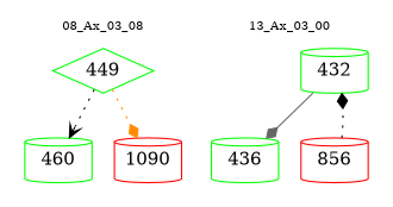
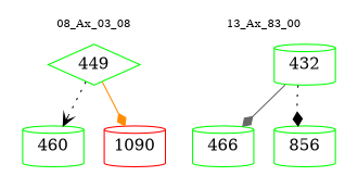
  digraph {
    node [color=green shape=cylinder]
    edge [arrowhead=diamond color=black style=dotted]
    n1 [label=449 shape=diamond]
    n2 [label=460]
    n3 [color=red label=1090]
    n4 [label=432]
-   n5 [label=436]
-   n6 [color=red label=856]
+   n5 [label=466]
+   n6 [label=856]
    subgraph cluster_1 {
      color=white
      fontsize=10
      label="08_Ax_03_08"
      n1
      n2
      n3
    }
    subgraph cluster_2 {
      color=white
      fontsize=10
-     label="13_Ax_03_00"
+     label="13_Ax_83_00"
      n4
      n5
      n6
    }
    n1 -> n2 [arrowhead=vee]
-   n1 -> n3 [color=darkorange]
+   n1 -> n3 [color=darkorange style=solid]
    n4 -> n5 [color=gray40 style=solid]
-   n6 -> n4
+   n4 -> n6
  }
